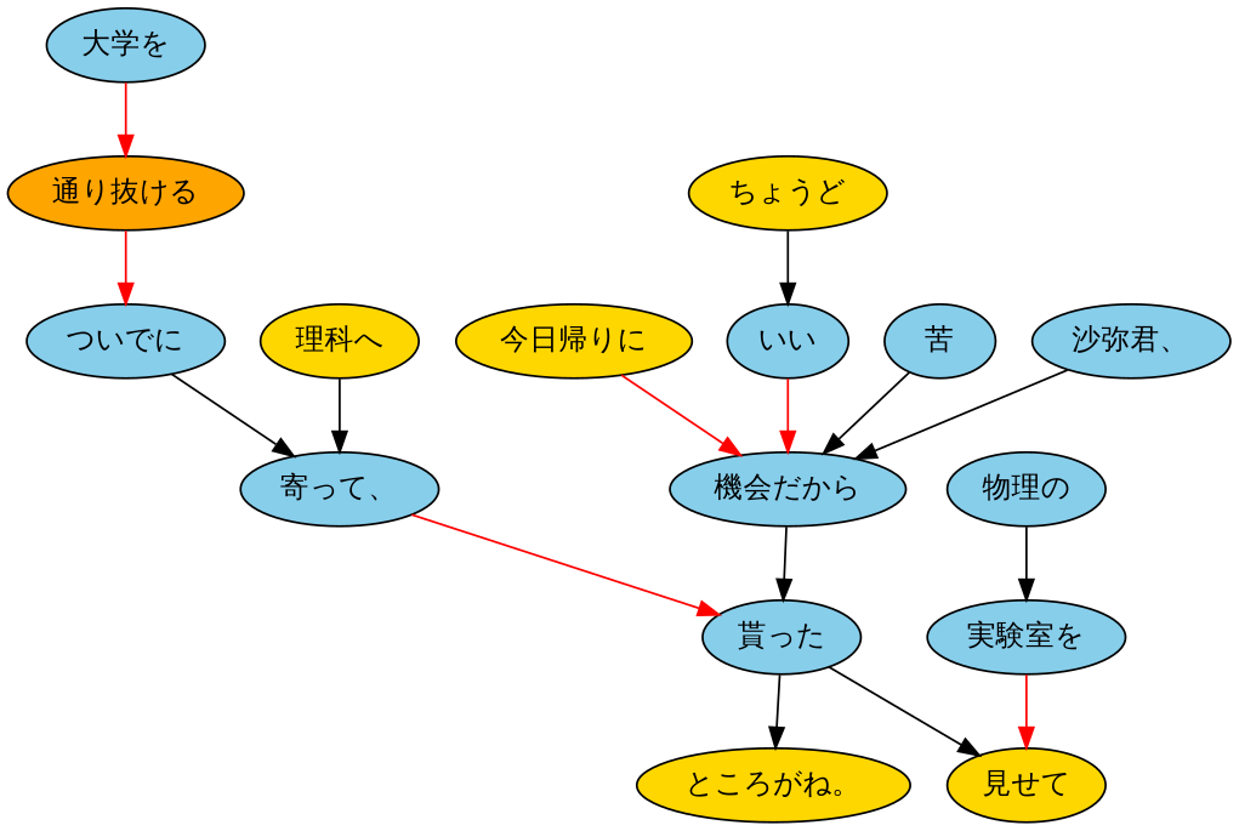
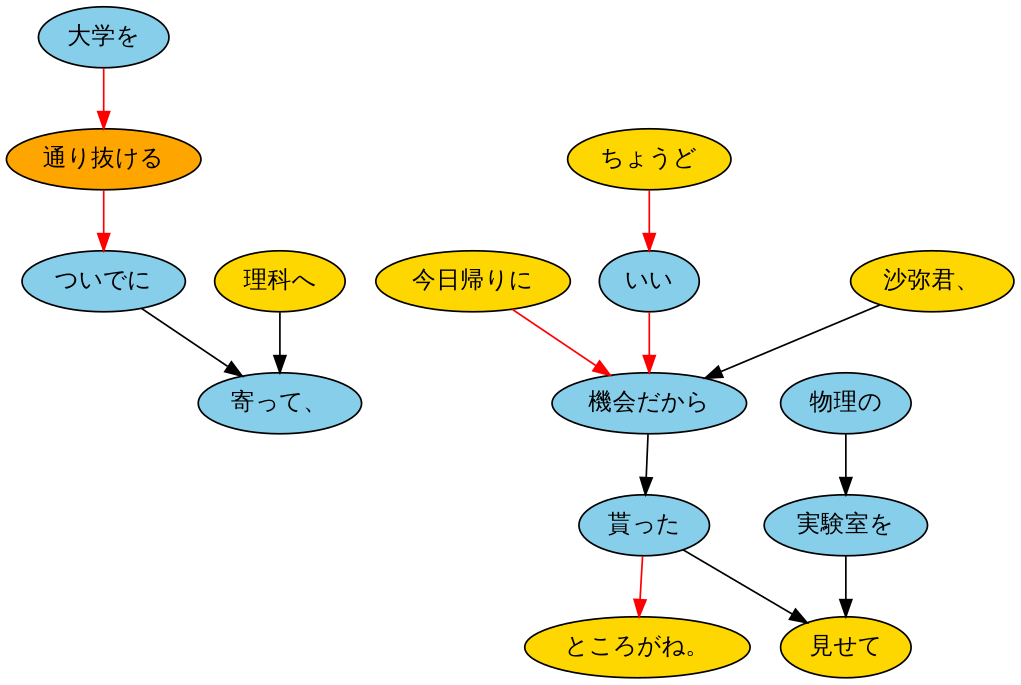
  digraph {
    fontname="IBM Plex Sans"
    node [fillcolor=skyblue fontname="IBM Plex Sans" style=filled]
    edge [color=black fontname="IBM Plex Sans"]
-   n1 [label="苦"]
    n2 [label="機会だから"]
    n3 [label="貰った"]
-   n4 [label="沙弥君、"]
+   n4 [fillcolor=gold label="沙弥君、"]
    n5 [fillcolor=gold label="今日帰りに"]
    n6 [fillcolor=gold label="ちょうど"]
    n7 [label="いい"]
    n8 [fillcolor=gold label="見せて"]
    n9 [fillcolor=gold label="ところがね。"]
    n10 [label="大学を"]
    n11 [fillcolor=orange label="通り抜ける"]
    n12 [label="ついでに"]
    n13 [label="寄って、"]
    n14 [fillcolor=gold label="理科へ"]
    n15 [label="物理の"]
    n16 [label="実験室を"]
-   n1 -> n2
    n2 -> n3
    n3 -> n8
-   n3 -> n9
+   n3 -> n9 [color=red]
    n4 -> n2
    n5 -> n2 [color=red]
-   n6 -> n7
+   n6 -> n7 [color=red]
    n7 -> n2 [color=red]
    n10 -> n11 [color=red]
    n11 -> n12 [color=red]
    n12 -> n13
-   n13 -> n3 [color=red]
    n14 -> n13
    n15 -> n16
-   n16 -> n8 [color=red]
+   n16 -> n8
  }
